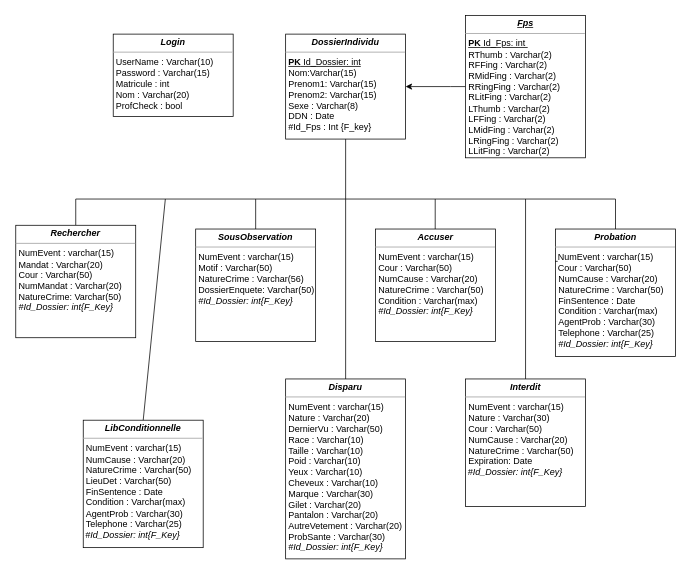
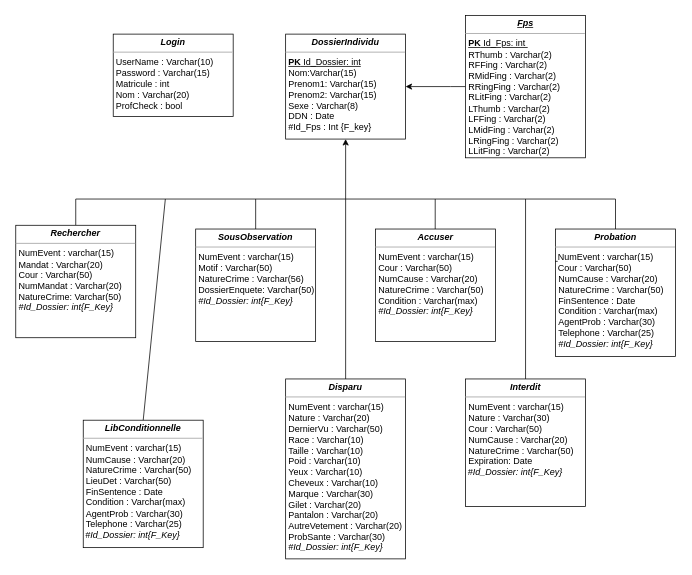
  <mxCell id="0" />
  <mxCell id="1" parent="0" />
  <mxCell id="2" value="&lt;p style=&quot;margin: 0px ; margin-top: 4px ; text-align: center&quot;&gt;&lt;b&gt;&lt;i&gt;DossierIndividu&lt;/i&gt;&lt;/b&gt;&lt;/p&gt;&lt;hr size=&quot;1&quot;&gt;&lt;p style=&quot;margin: 0px ; margin-left: 4px&quot;&gt;&lt;/p&gt;&lt;p style=&quot;margin: 0px ; margin-left: 4px&quot;&gt;&lt;u&gt;&lt;b&gt;PK&lt;/b&gt; Id_Dossier: int&lt;/u&gt;&lt;/p&gt;&lt;p style=&quot;margin: 0px ; margin-left: 4px&quot;&gt;Nom:Varchar(15)&lt;/p&gt;&lt;p style=&quot;margin: 0px ; margin-left: 4px&quot;&gt;Prenom1: Varchar(15)&lt;/p&gt;&lt;p style=&quot;margin: 0px ; margin-left: 4px&quot;&gt;Prenom2: Varchar(15)&lt;/p&gt;&lt;p style=&quot;margin: 0px ; margin-left: 4px&quot;&gt;Sexe : Varchar(8)&lt;/p&gt;&lt;p style=&quot;margin: 0px ; margin-left: 4px&quot;&gt;DDN : Date&lt;/p&gt;&lt;p style=&quot;margin: 0px ; margin-left: 4px&quot;&gt;#Id_Fps : Int&amp;nbsp;&lt;span&gt;{F_key}&lt;/span&gt;&lt;/p&gt;&lt;div&gt;&lt;u&gt;&lt;br&gt;&lt;/u&gt;&lt;/div&gt;" style="verticalAlign=top;align=left;overflow=fill;fontSize=12;fontFamily=Helvetica;html=1;" parent="1" vertex="1"><mxGeometry x="380" y="45" width="160" height="140" as="geometry" /></mxCell>
  <mxCell id="3" value="&lt;p style=&quot;margin: 0px ; margin-top: 4px ; text-align: center&quot;&gt;&lt;b&gt;&lt;i&gt;LibConditionnelle&lt;/i&gt;&lt;/b&gt;&lt;/p&gt;&lt;hr size=&quot;1&quot;&gt;&lt;p style=&quot;margin: 0px ; margin-left: 4px&quot;&gt;&lt;/p&gt;&lt;p style=&quot;margin: 0px 0px 0px 4px&quot;&gt;NumEvent : varchar(15)&lt;/p&gt;&lt;p style=&quot;margin: 0px 0px 0px 4px&quot;&gt;&lt;span&gt;NumCause : Varchar(20)&lt;/span&gt;&lt;br&gt;&lt;/p&gt;&lt;p style=&quot;margin: 0px 0px 0px 4px&quot;&gt;NatureCrime : Varchar(50)&lt;/p&gt;&lt;p style=&quot;margin: 0px ; margin-left: 4px&quot;&gt;&lt;span&gt;LieuDet : Varchar(50)&lt;/span&gt;&lt;br&gt;&lt;/p&gt;&lt;p style=&quot;margin: 0px 0px 0px 4px&quot;&gt;FinSentence : Date&lt;br&gt;&lt;/p&gt;&lt;div&gt;&lt;p style=&quot;margin: 0px 0px 0px 4px&quot;&gt;Condition : Varchar(max)&lt;br&gt;&lt;/p&gt;&lt;p style=&quot;margin: 0px 0px 0px 4px&quot;&gt;AgentProb : Varchar(30)&lt;/p&gt;&lt;p style=&quot;margin: 0px 0px 0px 4px&quot;&gt;Telephone : Varchar(25)&lt;/p&gt;&lt;/div&gt;&lt;div&gt;&lt;i&gt;&amp;nbsp;#Id_Dossier: int{F_Key}&lt;/i&gt;&lt;br&gt;&lt;/div&gt;" style="verticalAlign=top;align=left;overflow=fill;fontSize=12;fontFamily=Helvetica;html=1;" parent="1" vertex="1"><mxGeometry x="110" y="560" width="160" height="170" as="geometry" /></mxCell>
  <mxCell id="4" value="&lt;p style=&quot;margin: 0px ; margin-top: 4px ; text-align: center&quot;&gt;&lt;b&gt;&lt;i&gt;SousObservation&lt;/i&gt;&lt;/b&gt;&lt;/p&gt;&lt;hr size=&quot;1&quot;&gt;&lt;p style=&quot;margin: 0px ; margin-left: 4px&quot;&gt;&lt;/p&gt;&lt;p style=&quot;margin: 0px 0px 0px 4px&quot;&gt;NumEvent : varchar(15)&lt;/p&gt;&lt;p style=&quot;margin: 0px ; margin-left: 4px&quot;&gt;&lt;span&gt;Motif : Varchar(50)&lt;/span&gt;&lt;br&gt;&lt;/p&gt;&lt;p style=&quot;margin: 0px ; margin-left: 4px&quot;&gt;NatureCrime : Varchar(56)&lt;/p&gt;&lt;p style=&quot;margin: 0px ; margin-left: 4px&quot;&gt;DossierEnquete: Varchar(50)&lt;/p&gt;&lt;p style=&quot;margin: 0px 0px 0px 4px&quot;&gt;&lt;i&gt;#Id_Dossier: int{F_Key}&lt;/i&gt;&lt;br&gt;&lt;/p&gt;" style="verticalAlign=top;align=left;overflow=fill;fontSize=12;fontFamily=Helvetica;html=1;" parent="1" vertex="1"><mxGeometry x="260" y="305" width="160" height="150" as="geometry" /></mxCell>
  <mxCell id="5" value="&lt;p style=&quot;margin: 0px ; margin-top: 4px ; text-align: center&quot;&gt;&lt;b&gt;&lt;i&gt;Accuser&lt;/i&gt;&lt;/b&gt;&lt;/p&gt;&lt;hr size=&quot;1&quot;&gt;&lt;p style=&quot;margin: 0px ; margin-left: 4px&quot;&gt;&lt;/p&gt;&lt;p style=&quot;margin: 0px 0px 0px 4px&quot;&gt;NumEvent : varchar(15)&lt;/p&gt;&lt;p style=&quot;margin: 0px ; margin-left: 4px&quot;&gt;&lt;span&gt;Cour : Varchar(50)&lt;/span&gt;&lt;br&gt;&lt;/p&gt;&lt;p style=&quot;margin: 0px ; margin-left: 4px&quot;&gt;NumCause : Varchar(20)&lt;/p&gt;&lt;p style=&quot;margin: 0px ; margin-left: 4px&quot;&gt;NatureCrime : Varchar(50)&lt;/p&gt;&lt;p style=&quot;margin: 0px ; margin-left: 4px&quot;&gt;Condition : Varchar(max)&lt;/p&gt;&lt;p style=&quot;margin: 0px 0px 0px 4px&quot;&gt;&lt;i&gt;#Id_Dossier: int{F_Key}&lt;/i&gt;&lt;br&gt;&lt;/p&gt;" style="verticalAlign=top;align=left;overflow=fill;fontSize=12;fontFamily=Helvetica;html=1;" parent="1" vertex="1"><mxGeometry x="500" y="305" width="160" height="150" as="geometry" /></mxCell>
  <mxCell id="6" value="&lt;p style=&quot;margin: 0px ; margin-top: 4px ; text-align: center&quot;&gt;&lt;b&gt;&lt;i&gt;Interdit&lt;/i&gt;&lt;/b&gt;&lt;/p&gt;&lt;hr size=&quot;1&quot;&gt;&lt;p style=&quot;margin: 0px ; margin-left: 4px&quot;&gt;&lt;/p&gt;&lt;p style=&quot;margin: 0px 0px 0px 4px&quot;&gt;NumEvent : varchar(15)&lt;/p&gt;&lt;p style=&quot;margin: 0px ; margin-left: 4px&quot;&gt;&lt;span&gt;Nature : Varchar(30)&lt;/span&gt;&lt;br&gt;&lt;/p&gt;&lt;p style=&quot;margin: 0px 0px 0px 4px&quot;&gt;Cour : Varchar(50)&lt;/p&gt;&lt;p style=&quot;margin: 0px 0px 0px 4px&quot;&gt;NumCause : Varchar(20)&lt;/p&gt;&lt;p style=&quot;margin: 0px 0px 0px 4px&quot;&gt;NatureCrime : Varchar(50)&lt;/p&gt;&lt;p style=&quot;margin: 0px 0px 0px 4px&quot;&gt;Expiration: Date&lt;br&gt;&lt;/p&gt;&lt;div&gt;&lt;i&gt;&amp;nbsp;#Id_Dossier: int{F_Key}&lt;/i&gt;&lt;br&gt;&lt;/div&gt;" style="verticalAlign=top;align=left;overflow=fill;fontSize=12;fontFamily=Helvetica;html=1;" parent="1" vertex="1"><mxGeometry x="620" y="505" width="160" height="170" as="geometry" /></mxCell>
- <mxCell id="7" style="edgeStyle=orthogonalEdgeStyle;rounded=0;orthogonalLoop=1;jettySize=auto;html=1;exitX=0.5;exitY=0;exitDx=0;exitDy=0;endArrow=none;" parent="1" source="8" target="2" edge="1"><mxGeometry relative="1" as="geometry"><Array as="points"><mxPoint x="100" y="265" /><mxPoint x="460" y="265" /></Array><mxPoint x="460" y="245" as="targetPoint" /></mxGeometry></mxCell>
+ <mxCell id="7" style="edgeStyle=orthogonalEdgeStyle;rounded=0;orthogonalLoop=1;jettySize=auto;html=1;exitX=0.5;exitY=0;exitDx=0;exitDy=0;" parent="1" source="8" target="2" edge="1"><mxGeometry relative="1" as="geometry"><Array as="points"><mxPoint x="100" y="265" /><mxPoint x="460" y="265" /></Array><mxPoint x="460" y="245" as="targetPoint" /></mxGeometry></mxCell>
  <mxCell id="8" value="&lt;p style=&quot;margin: 0px ; margin-top: 4px ; text-align: center&quot;&gt;&lt;b&gt;&lt;i&gt;Rechercher&lt;/i&gt;&lt;/b&gt;&lt;/p&gt;&lt;hr size=&quot;1&quot;&gt;&lt;p style=&quot;margin: 0px ; margin-left: 4px&quot;&gt;&lt;/p&gt;&lt;p style=&quot;margin: 0px 0px 0px 4px&quot;&gt;NumEvent : varchar(15)&lt;/p&gt;&lt;p style=&quot;margin: 0px 0px 0px 4px&quot;&gt;&lt;span&gt;Mandat : Varchar(20)&lt;/span&gt;&lt;br&gt;&lt;/p&gt;&lt;p style=&quot;margin: 0px ; margin-left: 4px&quot;&gt;Cour : Varchar(50)&lt;/p&gt;&lt;p style=&quot;margin: 0px ; margin-left: 4px&quot;&gt;NumMandat : Varchar(20)&lt;/p&gt;&lt;p style=&quot;margin: 0px ; margin-left: 4px&quot;&gt;NatureCrime: Varchar(50)&lt;/p&gt;&lt;p style=&quot;margin: 0px 0px 0px 4px&quot;&gt;&lt;i&gt;#Id_Dossier: int{F_Key}&lt;/i&gt;&lt;br&gt;&lt;/p&gt;" style="verticalAlign=top;align=left;overflow=fill;fontSize=12;fontFamily=Helvetica;html=1;" parent="1" vertex="1"><mxGeometry x="20" y="300" width="160" height="150" as="geometry" /></mxCell>
  <mxCell id="9" value="&lt;p style=&quot;margin: 0px ; margin-top: 4px ; text-align: center&quot;&gt;&lt;b&gt;&lt;i&gt;Probation&lt;/i&gt;&lt;/b&gt;&lt;/p&gt;&lt;hr size=&quot;1&quot;&gt;&lt;p style=&quot;margin: 0px ; margin-left: 4px&quot;&gt;&lt;/p&gt;&lt;span&gt;&lt;b&gt;&lt;u&gt;&amp;nbsp;&lt;/u&gt;&lt;/b&gt;NumEvent : varchar(15)&lt;br&gt;&lt;/span&gt;&amp;nbsp;Cour : Varchar(50)&lt;p style=&quot;margin: 0px 0px 0px 4px&quot;&gt;NumCause : Varchar(20)&lt;/p&gt;&lt;p style=&quot;margin: 0px 0px 0px 4px&quot;&gt;NatureCrime : Varchar(50)&lt;/p&gt;&lt;p style=&quot;margin: 0px ; margin-left: 4px&quot;&gt;&lt;span&gt;FinSentence : Date&lt;/span&gt;&lt;br&gt;&lt;/p&gt;&lt;p style=&quot;margin: 0px ; margin-left: 4px&quot;&gt;Condition : Varchar(max)&lt;span&gt;&lt;br&gt;&lt;/span&gt;&lt;/p&gt;&lt;p style=&quot;margin: 0px ; margin-left: 4px&quot;&gt;AgentProb : Varchar(30)&lt;/p&gt;&lt;p style=&quot;margin: 0px ; margin-left: 4px&quot;&gt;Telephone : Varchar(25)&lt;/p&gt;&lt;p style=&quot;margin: 0px ; margin-left: 4px&quot;&gt;&lt;i&gt;#Id_Dossier: int{F_Key}&lt;/i&gt;&lt;br&gt;&lt;/p&gt;" style="verticalAlign=top;align=left;overflow=fill;fontSize=12;fontFamily=Helvetica;html=1;" parent="1" vertex="1"><mxGeometry x="740" y="305" width="160" height="170" as="geometry" /></mxCell>
  <mxCell id="10" value="&lt;p style=&quot;margin: 0px ; margin-top: 4px ; text-align: center&quot;&gt;&lt;b&gt;&lt;i&gt;Disparu&lt;/i&gt;&lt;/b&gt;&lt;/p&gt;&lt;hr size=&quot;1&quot;&gt;&lt;p style=&quot;margin: 0px ; margin-left: 4px&quot;&gt;&lt;/p&gt;&lt;p style=&quot;margin: 0px 0px 0px 4px&quot;&gt;NumEvent : varchar(15)&lt;/p&gt;&lt;p style=&quot;margin: 0px ; margin-left: 4px&quot;&gt;&lt;span&gt;Nature : Varchar(20)&lt;/span&gt;&lt;br&gt;&lt;/p&gt;&lt;p style=&quot;margin: 0px ; margin-left: 4px&quot;&gt;DernierVu : Varchar(50)&lt;/p&gt;&lt;p style=&quot;margin: 0px ; margin-left: 4px&quot;&gt;Race : Varchar(10)&lt;/p&gt;&lt;p style=&quot;margin: 0px ; margin-left: 4px&quot;&gt;Taille : Varchar(10)&lt;br&gt;&lt;/p&gt;&lt;p style=&quot;margin: 0px ; margin-left: 4px&quot;&gt;Poid : Varchar(10)&lt;br&gt;&lt;/p&gt;&lt;p style=&quot;margin: 0px ; margin-left: 4px&quot;&gt;Yeux : Varchar(10)&lt;br&gt;&lt;/p&gt;&lt;p style=&quot;margin: 0px ; margin-left: 4px&quot;&gt;Cheveux : Varchar(10)&lt;br&gt;&lt;/p&gt;&lt;p style=&quot;margin: 0px ; margin-left: 4px&quot;&gt;Marque : Varchar(30)&lt;br&gt;&lt;/p&gt;&lt;p style=&quot;margin: 0px ; margin-left: 4px&quot;&gt;Gilet : Varchar(20)&lt;br&gt;&lt;/p&gt;&lt;p style=&quot;margin: 0px ; margin-left: 4px&quot;&gt;Pantalon : Varchar(20)&lt;br&gt;&lt;/p&gt;&lt;p style=&quot;margin: 0px ; margin-left: 4px&quot;&gt;AutreVetement : Varchar(20)&lt;br&gt;&lt;/p&gt;&lt;p style=&quot;margin: 0px ; margin-left: 4px&quot;&gt;ProbSante : Varchar(30)&lt;br&gt;&lt;/p&gt;&lt;p style=&quot;margin: 0px ; margin-left: 4px&quot;&gt;&lt;i&gt;#Id_Dossier: int{F_Key}&lt;/i&gt;&lt;br&gt;&lt;/p&gt;" style="verticalAlign=top;align=left;overflow=fill;fontSize=12;fontFamily=Helvetica;html=1;" parent="1" vertex="1"><mxGeometry x="380" y="505" width="160" height="240" as="geometry" /></mxCell>
  <mxCell id="11" value="" style="endArrow=none;html=1;rounded=0;exitX=0.5;exitY=0;exitDx=0;exitDy=0;" parent="1" source="9" edge="1"><mxGeometry width="50" height="50" relative="1" as="geometry"><mxPoint x="690" y="275" as="sourcePoint" /><mxPoint x="460" y="265" as="targetPoint" /><Array as="points"><mxPoint x="820" y="265" /></Array></mxGeometry></mxCell>
  <mxCell id="12" value="" style="endArrow=none;html=1;rounded=0;exitX=0.5;exitY=0;exitDx=0;exitDy=0;" parent="1" source="10" edge="1"><mxGeometry width="50" height="50" relative="1" as="geometry"><mxPoint x="400" y="345" as="sourcePoint" /><mxPoint x="460" y="265" as="targetPoint" /><Array as="points" /></mxGeometry></mxCell>
  <mxCell id="13" value="" style="endArrow=none;html=1;rounded=0;exitX=0.5;exitY=0;exitDx=0;exitDy=0;" parent="1" edge="1" source="3"><mxGeometry width="50" height="50" relative="1" as="geometry"><mxPoint x="219.5" y="475" as="sourcePoint" /><mxPoint x="219.5" y="265" as="targetPoint" /><Array as="points" /></mxGeometry></mxCell>
  <mxCell id="14" value="" style="endArrow=none;html=1;rounded=0;exitX=0.5;exitY=0;exitDx=0;exitDy=0;" parent="1" edge="1" source="6"><mxGeometry width="50" height="50" relative="1" as="geometry"><mxPoint x="700" y="475" as="sourcePoint" /><mxPoint x="700" y="265" as="targetPoint" /><Array as="points" /></mxGeometry></mxCell>
  <mxCell id="15" value="" style="endArrow=none;html=1;rounded=0;exitX=0.5;exitY=0;exitDx=0;exitDy=0;" parent="1" source="4" edge="1"><mxGeometry width="50" height="50" relative="1" as="geometry"><mxPoint x="330" y="315" as="sourcePoint" /><mxPoint x="340" y="265" as="targetPoint" /></mxGeometry></mxCell>
  <mxCell id="16" value="" style="endArrow=none;html=1;rounded=0;exitX=0.5;exitY=0;exitDx=0;exitDy=0;" parent="1" edge="1"><mxGeometry width="50" height="50" relative="1" as="geometry"><mxPoint x="579.5" y="305" as="sourcePoint" /><mxPoint x="579.5" y="265" as="targetPoint" /></mxGeometry></mxCell>
  <mxCell id="17" style="edgeStyle=orthogonalEdgeStyle;rounded=0;orthogonalLoop=1;jettySize=auto;html=1;exitX=0;exitY=0.5;exitDx=0;exitDy=0;entryX=1;entryY=0.5;entryDx=0;entryDy=0;" edge="1" parent="1" source="18" target="2"><mxGeometry relative="1" as="geometry"><Array as="points"><mxPoint x="600" y="115" /><mxPoint x="600" y="115" /></Array></mxGeometry></mxCell>
  <mxCell id="18" value="&lt;p style=&quot;margin: 0px ; margin-top: 4px ; text-align: center&quot;&gt;&lt;b&gt;&lt;i&gt;&lt;u&gt;Fps&lt;/u&gt;&lt;/i&gt;&lt;/b&gt;&lt;/p&gt;&lt;hr size=&quot;1&quot;&gt;&lt;p style=&quot;margin: 0px ; margin-left: 4px&quot;&gt;&lt;/p&gt;&lt;p style=&quot;margin: 0px ; margin-left: 4px&quot;&gt;&lt;u&gt;&lt;b&gt;PK&lt;/b&gt; Id_Fps: int&amp;nbsp;&lt;/u&gt;&lt;/p&gt;&lt;p style=&quot;margin: 0px ; margin-left: 4px&quot;&gt;RThumb : Varchar(2)&lt;/p&gt;&lt;p style=&quot;margin: 0px ; margin-left: 4px&quot;&gt;RFFing : Varchar(2)&lt;/p&gt;&lt;p style=&quot;margin: 0px ; margin-left: 4px&quot;&gt;&lt;span&gt;RMidFing : Varchar(2)&lt;/span&gt;&lt;/p&gt;&lt;p style=&quot;margin: 0px ; margin-left: 4px&quot;&gt;RRingFing : Varchar(2)&lt;/p&gt;&lt;p style=&quot;margin: 0px ; margin-left: 4px&quot;&gt;RLitFing : Varchar(2)&lt;/p&gt;&lt;p style=&quot;margin: 0px ; margin-left: 4px&quot;&gt;LThumb : Varchar(2)&lt;br&gt;&lt;/p&gt;&lt;p style=&quot;margin: 0px 0px 0px 4px&quot;&gt;LFFing : Varchar(2)&lt;/p&gt;&lt;p style=&quot;margin: 0px 0px 0px 4px&quot;&gt;LMidFing : Varchar(2)&lt;/p&gt;&lt;p style=&quot;margin: 0px 0px 0px 4px&quot;&gt;LRingFing : Varchar(2)&lt;/p&gt;&lt;p style=&quot;margin: 0px 0px 0px 4px&quot;&gt;LLitFing : Varchar(2)&lt;/p&gt;&lt;p style=&quot;margin: 0px ; margin-left: 4px&quot;&gt;&lt;br&gt;&lt;/p&gt;" style="verticalAlign=top;align=left;overflow=fill;fontSize=12;fontFamily=Helvetica;html=1;" vertex="1" parent="1"><mxGeometry x="620" y="20" width="160" height="190" as="geometry" /></mxCell>
  <mxCell id="19" value="&lt;p style=&quot;margin: 0px ; margin-top: 4px ; text-align: center&quot;&gt;&lt;b&gt;&lt;i&gt;Login&lt;/i&gt;&lt;/b&gt;&lt;/p&gt;&lt;hr size=&quot;1&quot;&gt;&lt;p style=&quot;margin: 0px ; margin-left: 4px&quot;&gt;&lt;/p&gt;&lt;p style=&quot;margin: 0px ; margin-left: 4px&quot;&gt;UserName : Varchar(10)&lt;/p&gt;&lt;p style=&quot;margin: 0px ; margin-left: 4px&quot;&gt;Password : Varchar(15)&lt;/p&gt;&lt;p style=&quot;margin: 0px ; margin-left: 4px&quot;&gt;Matricule : int&lt;/p&gt;&lt;p style=&quot;margin: 0px ; margin-left: 4px&quot;&gt;Nom : Varchar(20)&lt;/p&gt;&lt;p style=&quot;margin: 0px ; margin-left: 4px&quot;&gt;ProfCheck : bool&lt;/p&gt;" style="verticalAlign=top;align=left;overflow=fill;fontSize=12;fontFamily=Helvetica;html=1;" vertex="1" parent="1"><mxGeometry x="150" y="45" width="160" height="110" as="geometry" /></mxCell>
